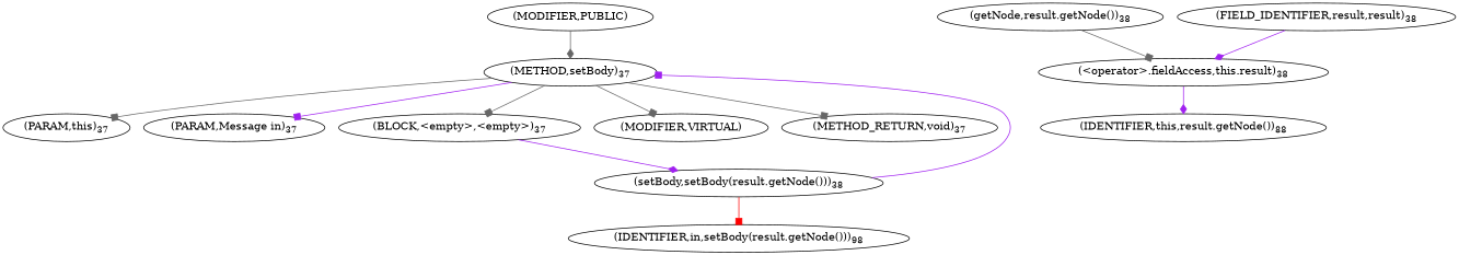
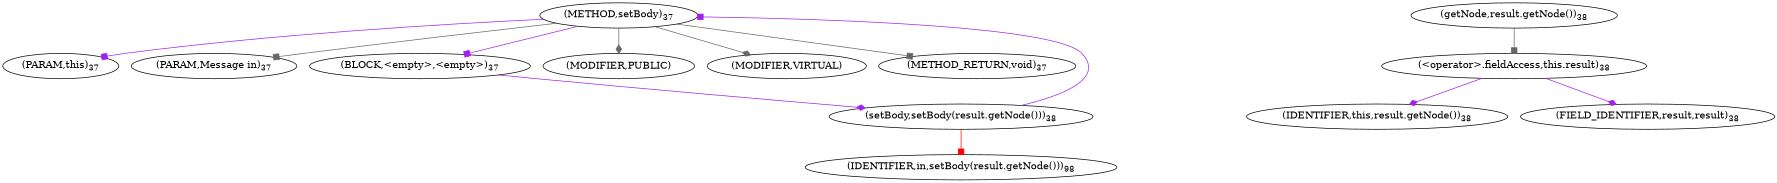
  digraph {
    edge [arrowhead=box color=purple]
    n1 [label=<(METHOD,setBody)<SUB>37</SUB>>]
    n2 [label=<(PARAM,this)<SUB>37</SUB>>]
    n3 [label=<(PARAM,Message in)<SUB>37</SUB>>]
    n4 [label=<(BLOCK,&lt;empty&gt;,&lt;empty&gt;)<SUB>37</SUB>>]
    n5 [label=<(MODIFIER,PUBLIC)>]
    n6 [label=<(MODIFIER,VIRTUAL)>]
    n7 [label=<(METHOD_RETURN,void)<SUB>37</SUB>>]
    n8 [label=<(setBody,setBody(result.getNode()))<SUB>38</SUB>>]
    n9 [label=<(IDENTIFIER,in,setBody(result.getNode()))<SUB>98</SUB>>]
    n10 [label=<(getNode,result.getNode())<SUB>38</SUB>>]
    n11 [label=<(&lt;operator&gt;.fieldAccess,this.result)<SUB>38</SUB>>]
-   n12 [label=<(IDENTIFIER,this,result.getNode())<SUB>88</SUB>>]
+   n12 [label=<(IDENTIFIER,this,result.getNode())<SUB>38</SUB>>]
    n13 [label=<(FIELD_IDENTIFIER,result,result)<SUB>38</SUB>>]
-   n1 -> n2 [color=gray40]
-   n1 -> n3
-   n1 -> n4 [color=gray40]
-   n5 -> n1 [arrowhead=diamond color=gray40]
-   n1 -> n6 [color=gray40]
+   n1 -> n2
+   n1 -> n3 [color=gray40]
+   n1 -> n4
+   n1 -> n5 [arrowhead=diamond color=gray40]
+   n1 -> n6 [arrowhead=diamond color=gray40]
    n1 -> n7 [color=gray40]
    n4 -> n8 [arrowhead=diamond]
    n8 -> n1
    n8 -> n9 [color=red]
    n10 -> n11 [color=gray40]
    n11 -> n12 [arrowhead=diamond]
-   n13 -> n11 [arrowhead=diamond]
+   n11 -> n13 [arrowhead=diamond]
  }
